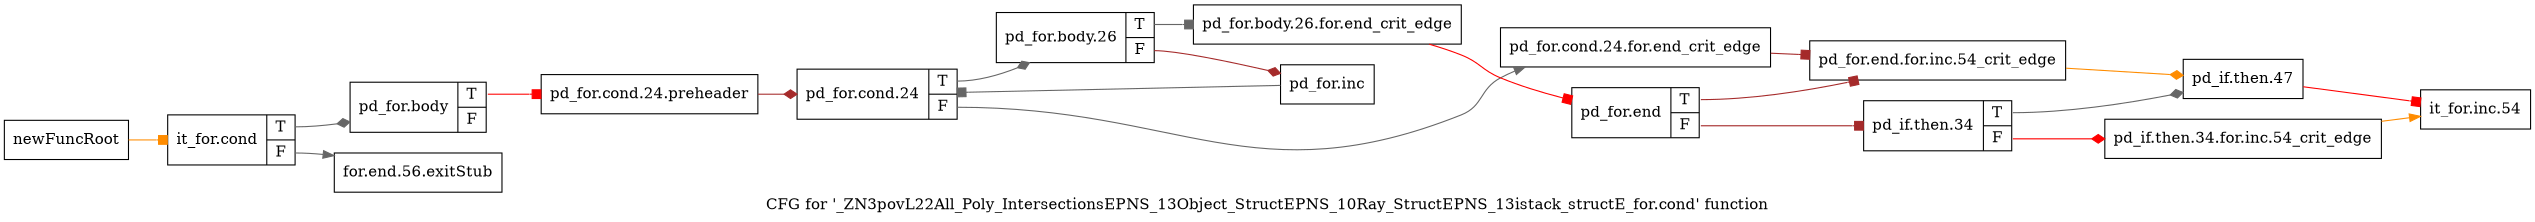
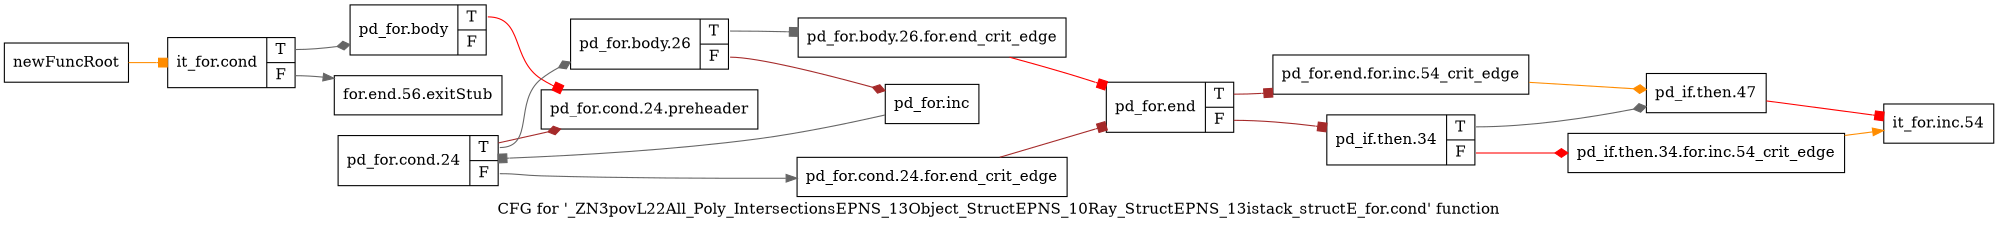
  digraph {
    label="CFG for '_ZN3povL22All_Poly_IntersectionsEPNS_13Object_StructEPNS_10Ray_StructEPNS_13istack_structE_for.cond' function"
    rankdir=LR
    node [shape=record]
    edge [arrowhead=box color=gray40]
    n1 [label="{newFuncRoot}"]
    n2 [label="{it_for.cond|{<s0>T|<s1>F}}"]
    n3 [label="{for.end.56.exitStub}"]
    n4 [label="{pd_for.body|{<s0>T|<s1>F}}"]
    n5 [label="{pd_for.cond.24.preheader}"]
    n6 [label="{pd_for.cond.24|{<s0>T|<s1>F}}"]
    n7 [label="{pd_for.body.26|{<s0>T|<s1>F}}"]
    n8 [label="{pd_for.cond.24.for.end_crit_edge}"]
    n9 [label="{it_for.inc.54}"]
    n10 [label="{pd_for.body.26.for.end_crit_edge}"]
    n11 [label="{pd_for.inc}"]
    n12 [label="{pd_for.end|{<s0>T|<s1>F}}"]
    n13 [label="{pd_for.end.for.inc.54_crit_edge}"]
    n14 [label="{pd_if.then.34|{<s0>T|<s1>F}}"]
    n15 [label="{pd_if.then.47}"]
    n16 [label="{pd_if.then.34.for.inc.54_crit_edge}"]
    n1 -> n2 [color=darkorange]
    n2 -> n3 [arrowhead=normal tailport=s1]
    n2 -> n4 [arrowhead=diamond tailport=s0]
    n4 -> n5 [color=red tailport=s0]
-   n5 -> n6 [arrowhead=diamond color=brown]
+   n6 -> n5 [arrowhead=diamond color=brown]
    n6 -> n7 [arrowhead=diamond tailport=s0]
    n6 -> n8 [arrowhead=normal tailport=s1]
    n7 -> n10 [tailport=s0]
    n7 -> n11 [arrowhead=diamond color=brown tailport=s1]
-   n8 -> n13 [color=brown]
+   n8 -> n12 [color=brown]
    n10 -> n12 [color=red]
    n11 -> n6
    n12 -> n13 [color=brown tailport=s0]
    n12 -> n14 [color=brown tailport=s1]
    n13 -> n15 [arrowhead=diamond color=darkorange]
    n14 -> n15 [arrowhead=diamond tailport=s0]
    n14 -> n16 [arrowhead=diamond color=red tailport=s1]
    n15 -> n9 [color=red]
    n16 -> n9 [arrowhead=normal color=darkorange]
  }
